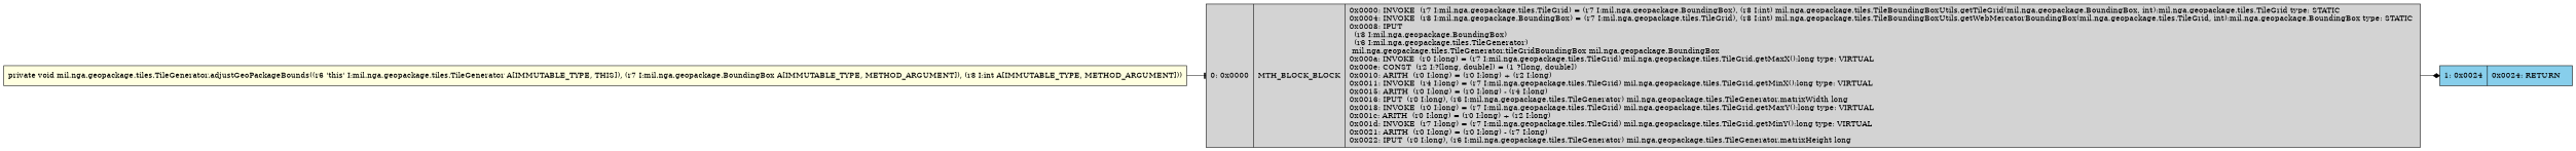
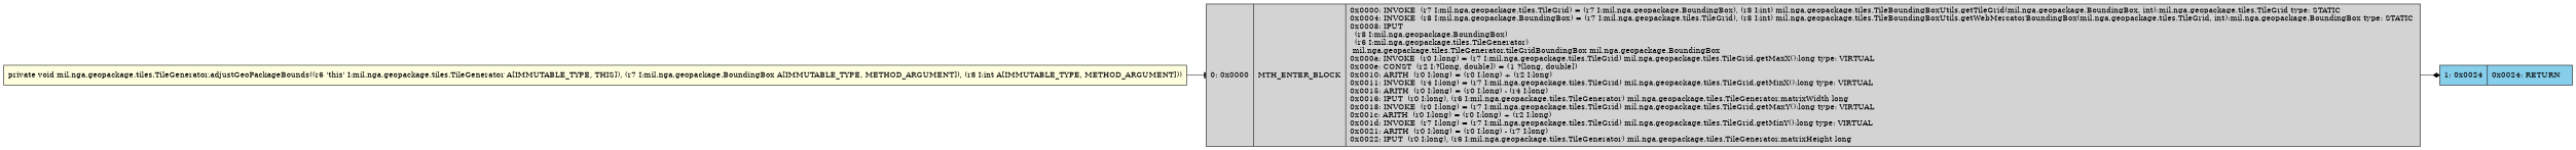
  digraph {
    rankdir=LR
    node [shape=record style=filled]
-   n1 [label="{0\:\ 0x0000|MTH_BLOCK_BLOCK\l|0x0000: INVOKE  (r7 I:mil.nga.geopackage.tiles.TileGrid) = (r7 I:mil.nga.geopackage.BoundingBox), (r8 I:int) mil.nga.geopackage.tiles.TileBoundingBoxUtils.getTileGrid(mil.nga.geopackage.BoundingBox, int):mil.nga.geopackage.tiles.TileGrid type: STATIC \l0x0004: INVOKE  (r8 I:mil.nga.geopackage.BoundingBox) = (r7 I:mil.nga.geopackage.tiles.TileGrid), (r8 I:int) mil.nga.geopackage.tiles.TileBoundingBoxUtils.getWebMercatorBoundingBox(mil.nga.geopackage.tiles.TileGrid, int):mil.nga.geopackage.BoundingBox type: STATIC \l0x0008: IPUT  \l  (r8 I:mil.nga.geopackage.BoundingBox)\l  (r6 I:mil.nga.geopackage.tiles.TileGenerator)\l mil.nga.geopackage.tiles.TileGenerator.tileGridBoundingBox mil.nga.geopackage.BoundingBox \l0x000a: INVOKE  (r0 I:long) = (r7 I:mil.nga.geopackage.tiles.TileGrid) mil.nga.geopackage.tiles.TileGrid.getMaxX():long type: VIRTUAL \l0x000e: CONST  (r2 I:?[long, double]) = (1 ?[long, double]) \l0x0010: ARITH  (r0 I:long) = (r0 I:long) + (r2 I:long) \l0x0011: INVOKE  (r4 I:long) = (r7 I:mil.nga.geopackage.tiles.TileGrid) mil.nga.geopackage.tiles.TileGrid.getMinX():long type: VIRTUAL \l0x0015: ARITH  (r0 I:long) = (r0 I:long) \- (r4 I:long) \l0x0016: IPUT  (r0 I:long), (r6 I:mil.nga.geopackage.tiles.TileGenerator) mil.nga.geopackage.tiles.TileGenerator.matrixWidth long \l0x0018: INVOKE  (r0 I:long) = (r7 I:mil.nga.geopackage.tiles.TileGrid) mil.nga.geopackage.tiles.TileGrid.getMaxY():long type: VIRTUAL \l0x001c: ARITH  (r0 I:long) = (r0 I:long) + (r2 I:long) \l0x001d: INVOKE  (r7 I:long) = (r7 I:mil.nga.geopackage.tiles.TileGrid) mil.nga.geopackage.tiles.TileGrid.getMinY():long type: VIRTUAL \l0x0021: ARITH  (r0 I:long) = (r0 I:long) \- (r7 I:long) \l0x0022: IPUT  (r0 I:long), (r6 I:mil.nga.geopackage.tiles.TileGenerator) mil.nga.geopackage.tiles.TileGenerator.matrixHeight long \l}" fillcolor=lightgrey]
+   n1 [label="{0\:\ 0x0000|MTH_ENTER_BLOCK\l|0x0000: INVOKE  (r7 I:mil.nga.geopackage.tiles.TileGrid) = (r7 I:mil.nga.geopackage.BoundingBox), (r8 I:int) mil.nga.geopackage.tiles.TileBoundingBoxUtils.getTileGrid(mil.nga.geopackage.BoundingBox, int):mil.nga.geopackage.tiles.TileGrid type: STATIC \l0x0004: INVOKE  (r8 I:mil.nga.geopackage.BoundingBox) = (r7 I:mil.nga.geopackage.tiles.TileGrid), (r8 I:int) mil.nga.geopackage.tiles.TileBoundingBoxUtils.getWebMercatorBoundingBox(mil.nga.geopackage.tiles.TileGrid, int):mil.nga.geopackage.BoundingBox type: STATIC \l0x0008: IPUT  \l  (r8 I:mil.nga.geopackage.BoundingBox)\l  (r6 I:mil.nga.geopackage.tiles.TileGenerator)\l mil.nga.geopackage.tiles.TileGenerator.tileGridBoundingBox mil.nga.geopackage.BoundingBox \l0x000a: INVOKE  (r0 I:long) = (r7 I:mil.nga.geopackage.tiles.TileGrid) mil.nga.geopackage.tiles.TileGrid.getMaxX():long type: VIRTUAL \l0x000e: CONST  (r2 I:?[long, double]) = (1 ?[long, double]) \l0x0010: ARITH  (r0 I:long) = (r0 I:long) + (r2 I:long) \l0x0011: INVOKE  (r4 I:long) = (r7 I:mil.nga.geopackage.tiles.TileGrid) mil.nga.geopackage.tiles.TileGrid.getMinX():long type: VIRTUAL \l0x0015: ARITH  (r0 I:long) = (r0 I:long) \- (r4 I:long) \l0x0016: IPUT  (r0 I:long), (r6 I:mil.nga.geopackage.tiles.TileGenerator) mil.nga.geopackage.tiles.TileGenerator.matrixWidth long \l0x0018: INVOKE  (r0 I:long) = (r7 I:mil.nga.geopackage.tiles.TileGrid) mil.nga.geopackage.tiles.TileGrid.getMaxY():long type: VIRTUAL \l0x001c: ARITH  (r0 I:long) = (r0 I:long) + (r2 I:long) \l0x001d: INVOKE  (r7 I:long) = (r7 I:mil.nga.geopackage.tiles.TileGrid) mil.nga.geopackage.tiles.TileGrid.getMinY():long type: VIRTUAL \l0x0021: ARITH  (r0 I:long) = (r0 I:long) \- (r7 I:long) \l0x0022: IPUT  (r0 I:long), (r6 I:mil.nga.geopackage.tiles.TileGenerator) mil.nga.geopackage.tiles.TileGenerator.matrixHeight long \l}" fillcolor=lightgrey]
    n2 [label="{1\:\ 0x0024|0x0024: RETURN   \l}" fillcolor=skyblue]
    n3 [label="{private void mil.nga.geopackage.tiles.TileGenerator.adjustGeoPackageBounds((r6 'this' I:mil.nga.geopackage.tiles.TileGenerator A[IMMUTABLE_TYPE, THIS]), (r7 I:mil.nga.geopackage.BoundingBox A[IMMUTABLE_TYPE, METHOD_ARGUMENT]), (r8 I:int A[IMMUTABLE_TYPE, METHOD_ARGUMENT])) }" fillcolor=lightyellow]
    n1 -> n2 [arrowhead=diamond]
    n3 -> n1 [arrowhead=tee]
  }
